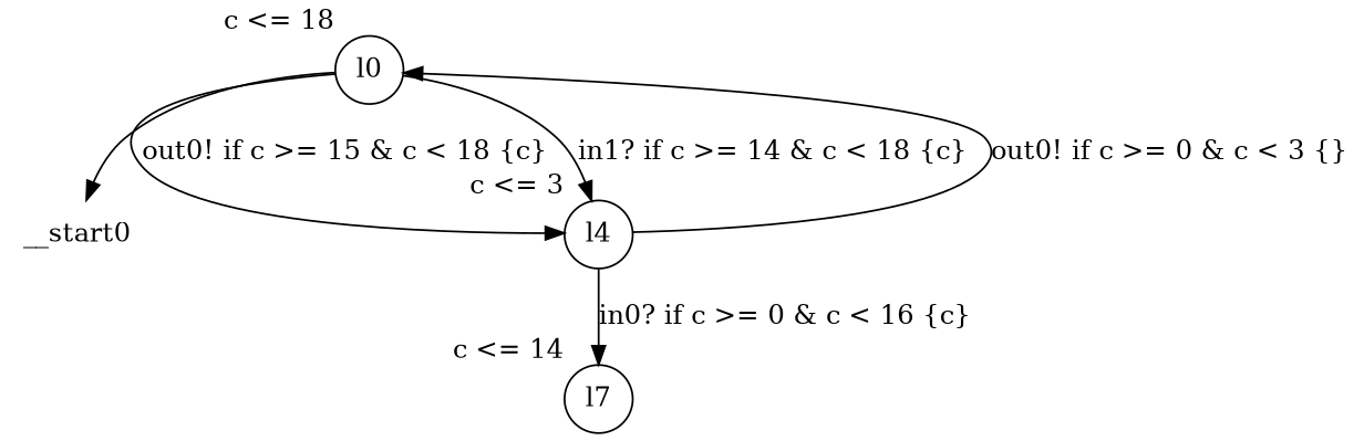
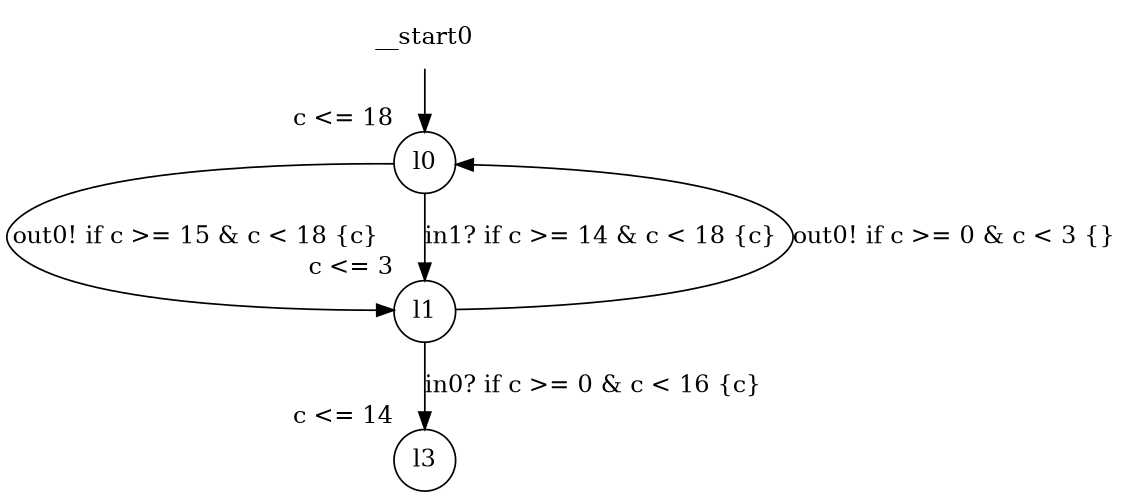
  digraph {
    node [shape=circle margin=0]
    __start0 [shape=none margin=""]
    n2 [label=l0 xlabel="c <= 18"]
-   n3 [label=l4 xlabel="c <= 3"]
-   n4 [label=l7 xlabel="c <= 14"]
-   n2 -> __start0
+   n3 [label=l1 xlabel="c <= 3"]
+   n4 [label=l3 xlabel="c <= 14"]
+   __start0 -> n2
    n2 -> n3 [label="out0! if c >= 15 & c < 18 {c} "]
    n2 -> n3 [label="in1? if c >= 14 & c < 18 {c} "]
    n3 -> n2 [label="out0! if c >= 0 & c < 3 {} "]
    n3 -> n4 [label="in0? if c >= 0 & c < 16 {c} "]
  }
